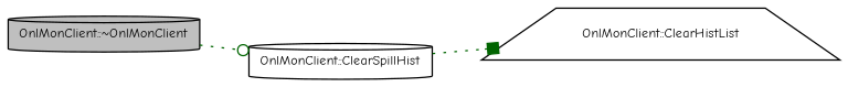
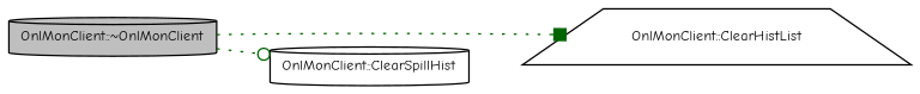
  digraph {
    fontname="Comic Neue"
    rankdir=LR
    node [color=black fontname="Comic Neue" fontsize=10 shape=cylinder]
    edge [color=darkgreen fontname="Comic Neue" fontsize=10 labelfontname=FreeSans labelfontsize=10 style=dotted]
    n1 [fillcolor=grey75 fontcolor=black height=0.2 label="OnlMonClient::~OnlMonClient" style=filled width=0.4]
    n2 [height=0.2 label="OnlMonClient::ClearHistList" shape=trapezium width=0.4]
    n3 [height=0.2 label="OnlMonClient::ClearSpillHist" width=0.4]
-   n3 -> n2 [arrowhead=box]
+   n1 -> n2 [arrowhead=box]
    n1 -> n3 [arrowhead=odot]
  }
